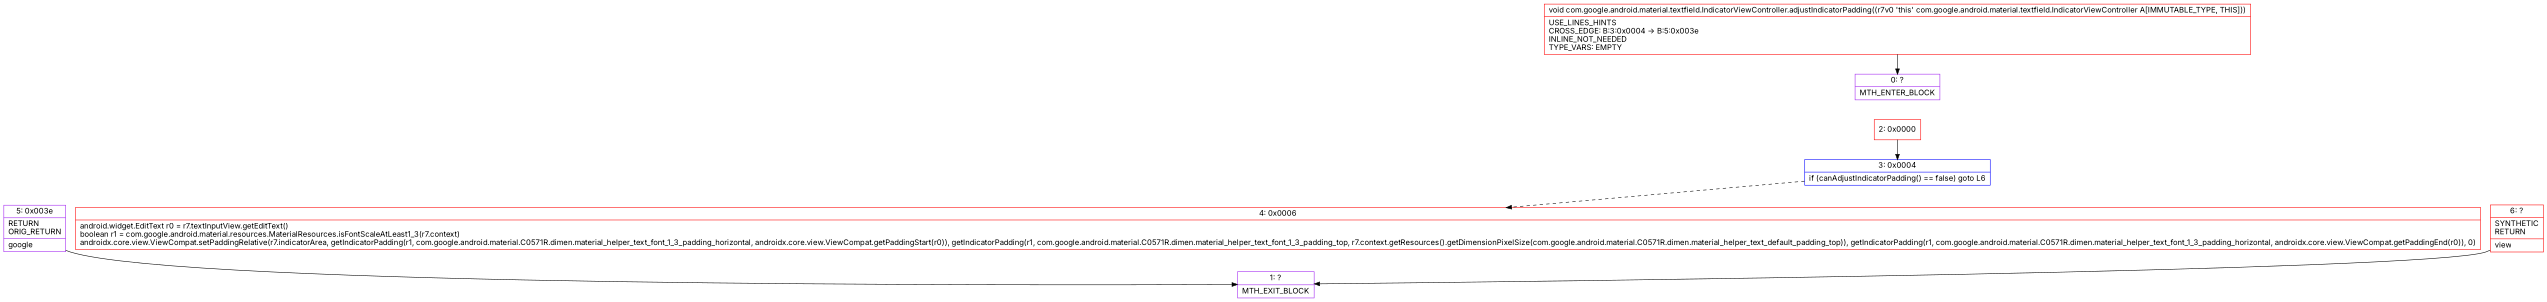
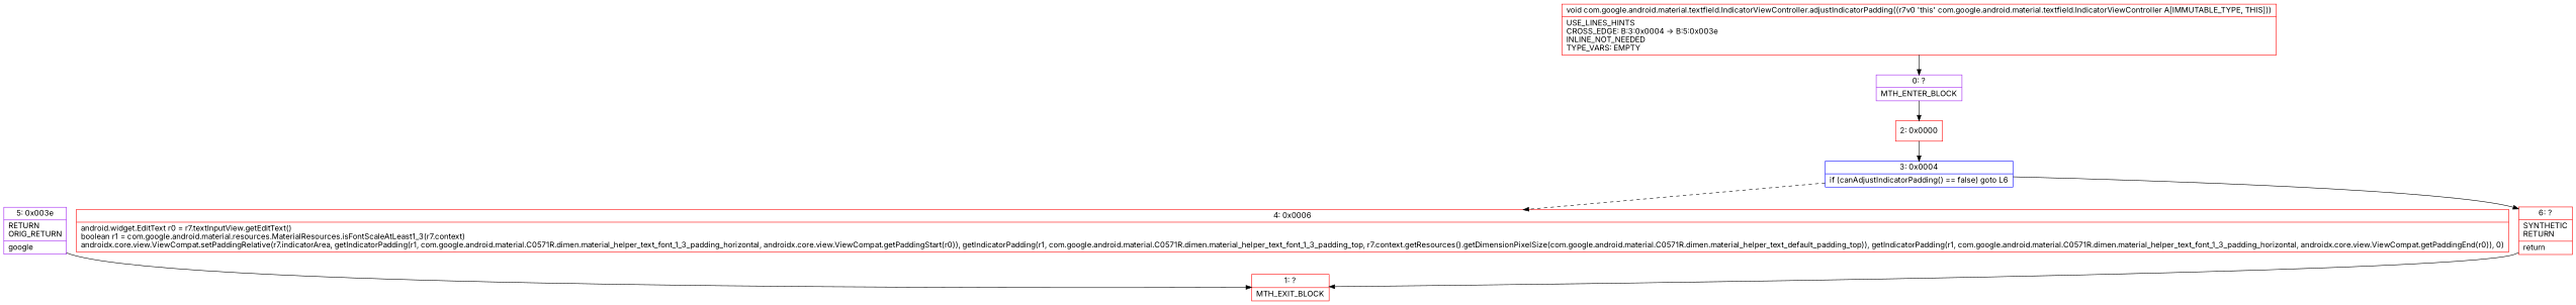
  digraph {
    fontname=Inter
    node [color=red fontname=Inter shape=record]
    edge [fontname=Inter]
    n1 [color=purple label="{0\:\ ?|MTH_ENTER_BLOCK\l}"]
    n2 [label="{2\:\ 0x0000}"]
    n3 [color=blue label="{3\:\ 0x0004|if (canAdjustIndicatorPadding() == false) goto L6\l}"]
    n4 [label="{4\:\ 0x0006|android.widget.EditText r0 = r7.textInputView.getEditText()\lboolean r1 = com.google.android.material.resources.MaterialResources.isFontScaleAtLeast1_3(r7.context)\landroidx.core.view.ViewCompat.setPaddingRelative(r7.indicatorArea, getIndicatorPadding(r1, com.google.android.material.C0571R.dimen.material_helper_text_font_1_3_padding_horizontal, androidx.core.view.ViewCompat.getPaddingStart(r0)), getIndicatorPadding(r1, com.google.android.material.C0571R.dimen.material_helper_text_font_1_3_padding_top, r7.context.getResources().getDimensionPixelSize(com.google.android.material.C0571R.dimen.material_helper_text_default_padding_top)), getIndicatorPadding(r1, com.google.android.material.C0571R.dimen.material_helper_text_font_1_3_padding_horizontal, androidx.core.view.ViewCompat.getPaddingEnd(r0)), 0)\l}"]
-   n5 [label="{6\:\ ?|SYNTHETIC\lRETURN\l|view\l}"]
-   n6 [color=purple label="{1\:\ ?|MTH_EXIT_BLOCK\l}"]
+   n5 [label="{6\:\ ?|SYNTHETIC\lRETURN\l|return\l}"]
+   n6 [label="{1\:\ ?|MTH_EXIT_BLOCK\l}"]
    n7 [color=purple label="{5\:\ 0x003e|RETURN\lORIG_RETURN\l|google\l}"]
    n8 [label="{void com.google.android.material.textfield.IndicatorViewController.adjustIndicatorPadding((r7v0 'this' com.google.android.material.textfield.IndicatorViewController A[IMMUTABLE_TYPE, THIS]))  | USE_LINES_HINTS\lCROSS_EDGE: B:3:0x0004 \-\> B:5:0x003e\lINLINE_NOT_NEEDED\lTYPE_VARS: EMPTY\l}"]
+   n1 -> n2
    n2 -> n3
    n3 -> n4 [style=dashed]
+   n3 -> n5
    n5 -> n6
    n7 -> n6
    n8 -> n1
  }
